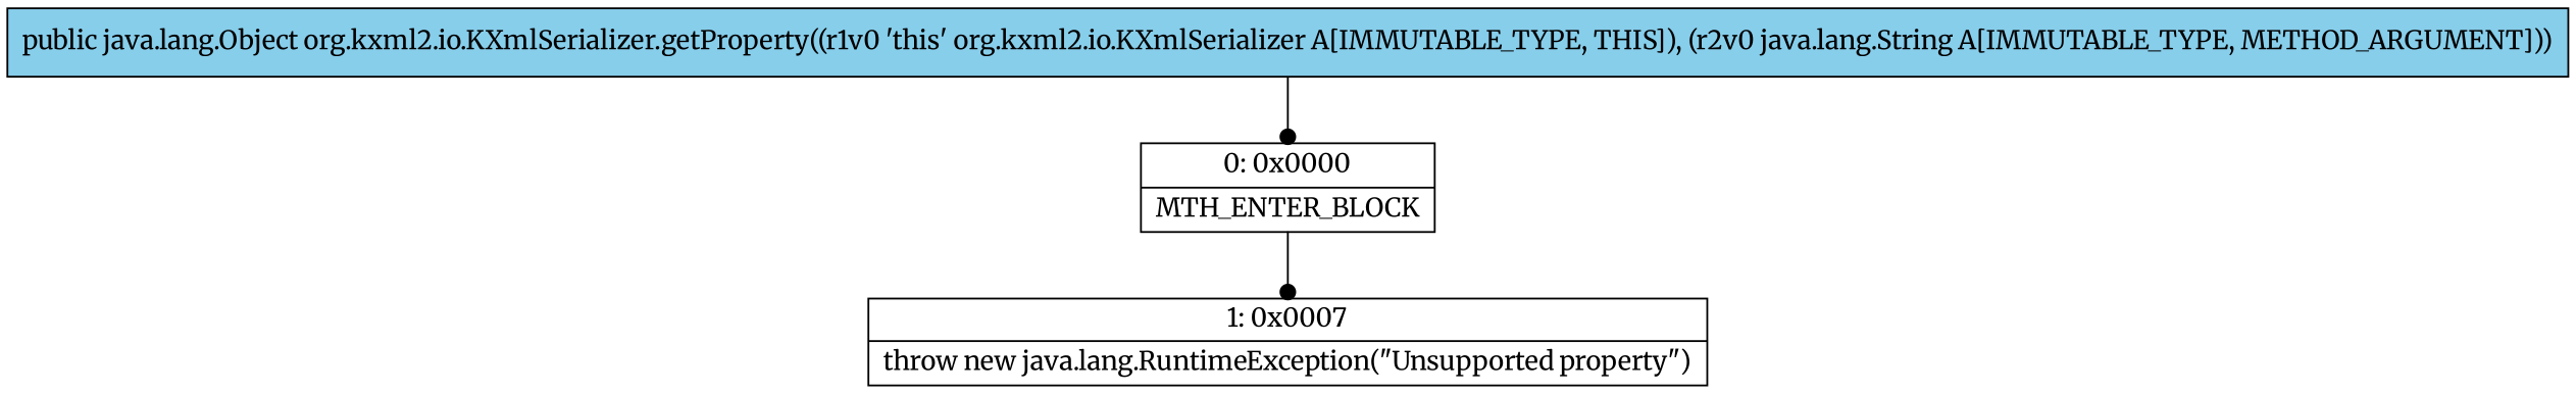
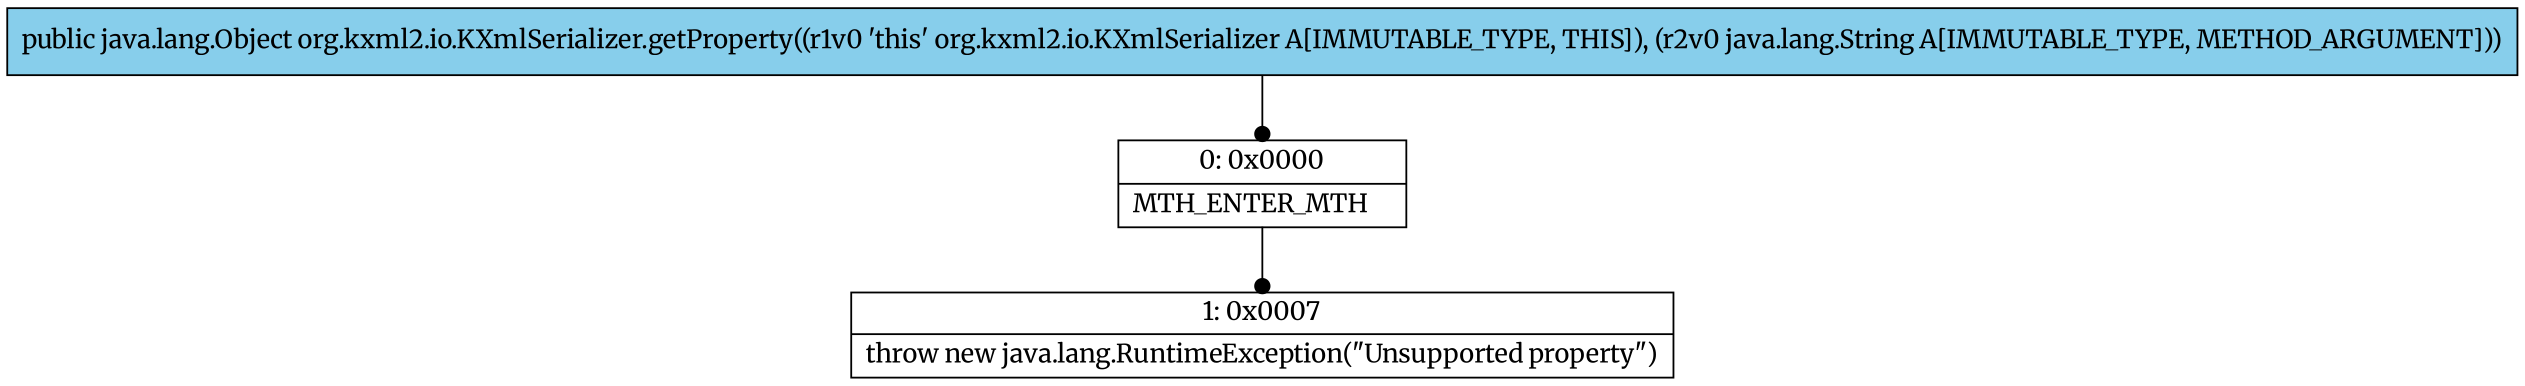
  digraph {
    fontname=Merriweather
    node [shape=record style=filled fillcolor=white fontname=Merriweather]
    edge [arrowhead=dot fontname=Merriweather]
-   n1 [label="{0\:\ 0x0000|MTH_ENTER_BLOCK\l}"]
+   n1 [label="{0\:\ 0x0000|MTH_ENTER_MTH\l}"]
    n2 [label="{1\:\ 0x0007|throw new java.lang.RuntimeException(\"Unsupported property\")\l}"]
    n3 [label="{public java.lang.Object org.kxml2.io.KXmlSerializer.getProperty((r1v0 'this' org.kxml2.io.KXmlSerializer A[IMMUTABLE_TYPE, THIS]), (r2v0 java.lang.String A[IMMUTABLE_TYPE, METHOD_ARGUMENT])) }" fillcolor=skyblue]
    n1 -> n2
    n3 -> n1
  }
